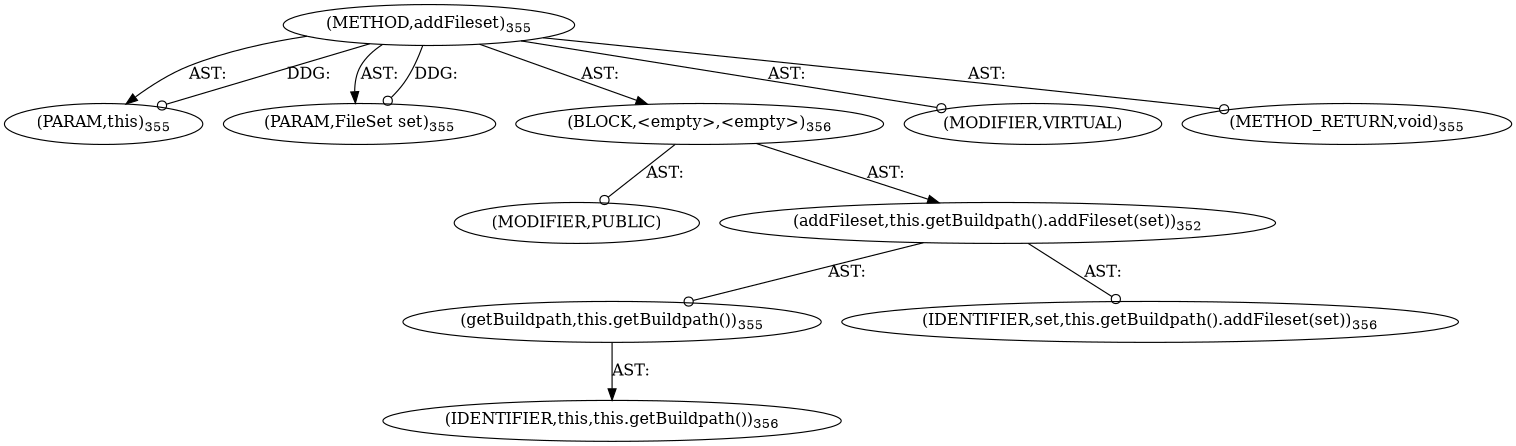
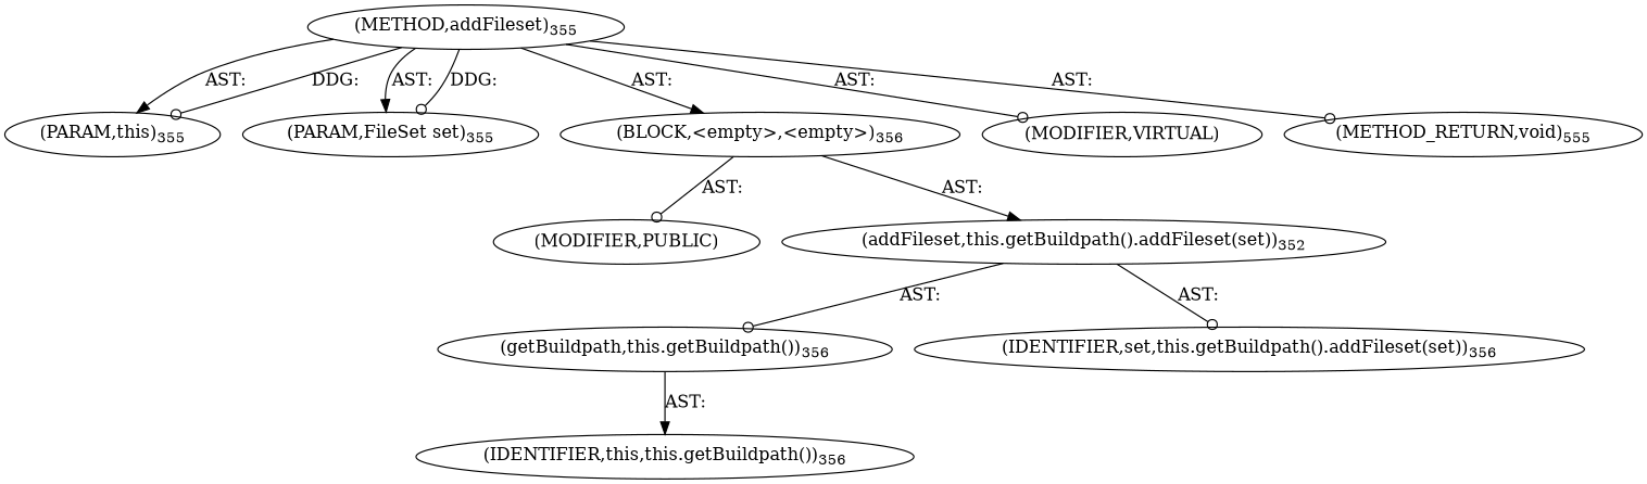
  digraph {
    edge [arrowhead=odot]
    n1 [label=<(METHOD,addFileset)<SUB>355</SUB>>]
    n2 [label=<(PARAM,this)<SUB>355</SUB>>]
    n3 [label=<(PARAM,FileSet set)<SUB>355</SUB>>]
    n4 [label=<(BLOCK,&lt;empty&gt;,&lt;empty&gt;)<SUB>356</SUB>>]
    n5 [label=<(MODIFIER,VIRTUAL)>]
-   n6 [label=<(METHOD_RETURN,void)<SUB>355</SUB>>]
+   n6 [label=<(METHOD_RETURN,void)<SUB>555</SUB>>]
    n7 [label=<(MODIFIER,PUBLIC)>]
    n8 [label=<(addFileset,this.getBuildpath().addFileset(set))<SUB>352</SUB>>]
-   n9 [label=<(getBuildpath,this.getBuildpath())<SUB>355</SUB>>]
+   n9 [label=<(getBuildpath,this.getBuildpath())<SUB>356</SUB>>]
    n10 [label=<(IDENTIFIER,set,this.getBuildpath().addFileset(set))<SUB>356</SUB>>]
    n11 [label=<(IDENTIFIER,this,this.getBuildpath())<SUB>356</SUB>>]
    n1 -> n2 [arrowhead=normal label="AST: "]
    n1 -> n2 [label="DDG: "]
    n1 -> n3 [arrowhead=normal label="AST: "]
    n1 -> n3 [label="DDG: "]
    n1 -> n4 [arrowhead=normal label="AST: "]
    n1 -> n5 [label="AST: "]
    n1 -> n6 [label="AST: "]
    n4 -> n7 [label="AST: "]
    n4 -> n8 [arrowhead=normal label="AST: "]
    n8 -> n9 [label="AST: "]
    n8 -> n10 [label="AST: "]
    n9 -> n11 [arrowhead=normal label="AST: "]
  }
